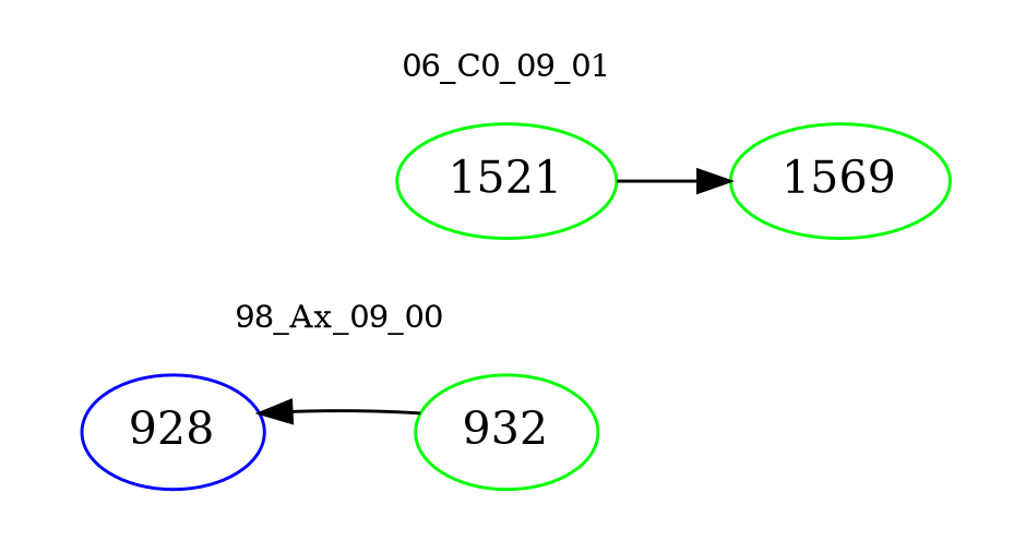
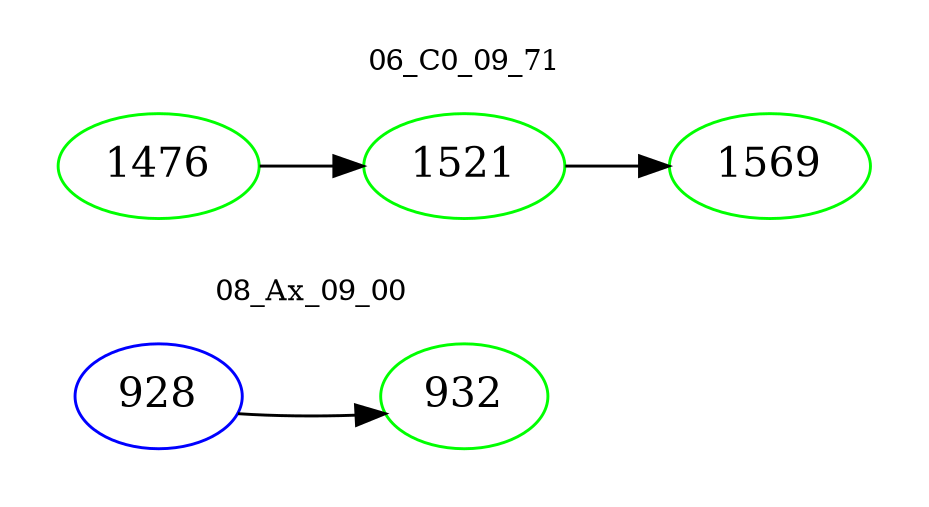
  digraph {
    rankdir=LR
    node [color=green]
    edge [color=black]
    n1 [color=blue label=928]
    n2 [label=932]
+   n3 [label=1476]
    n4 [label=1521]
    n5 [label=1569]
    subgraph cluster_1 {
      color=white
      fontsize=10
-     label="98_Ax_09_00"
+     label="08_Ax_09_00"
      n1
      n2
    }
    subgraph cluster_2 {
      color=white
      fontsize=10
-     label="06_C0_09_01"
+     label="06_C0_09_71"
+     n3
      n4
      n5
    }
-   n2 -> n1
+   n1 -> n2
+   n3 -> n4
    n4 -> n5
  }
